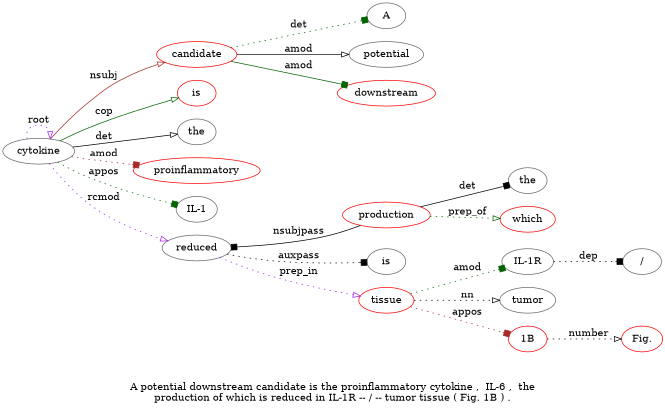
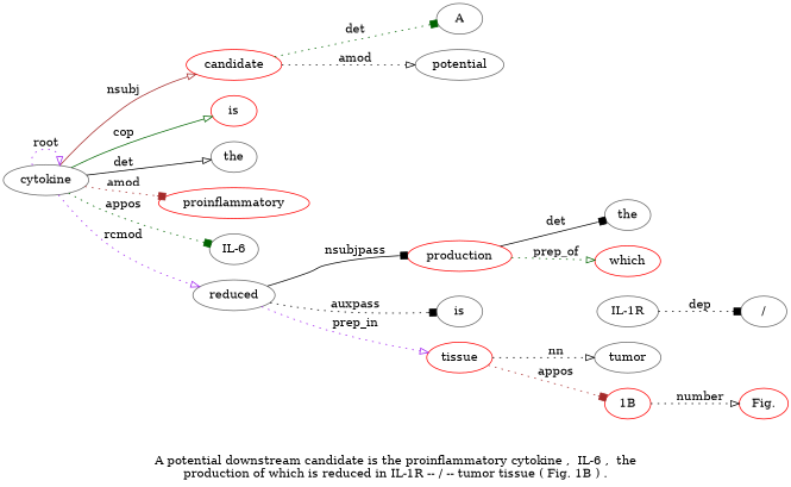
  digraph {
    label="A potential downstream candidate is the proinflammatory cytokine ,  IL-6 ,  the\nproduction of which is reduced in IL-1R -- / -- tumor tissue ( Fig. 1B ) ."
    rankdir=LR
    node [color=gray40 fillcolor=white style=filled]
    edge [arrowhead=box color=black style=dotted]
    n1 [color=red label=candidate]
    n2 [label=A]
    n3 [label=potential]
-   n4 [color=red label=downstream]
    n5 [label=cytokine]
    n6 [color=red label=is]
    n7 [label=the]
    n8 [color=red label=proinflammatory]
-   n9 [label="IL-1"]
+   n9 [label="IL-6"]
    n10 [label=reduced]
    n11 [color=red label=production]
    n12 [label=is]
    n13 [color=red label=tissue]
    n14 [label=the]
    n15 [color=red label=which]
    n16 [label="IL-1R"]
    n17 [label=tumor]
    n18 [color=red label="1B"]
    n19 [label="/"]
    n20 [color=red label="Fig."]
    n1 -> n2 [color=darkgreen label=det]
-   n1 -> n3 [arrowhead=onormal label=amod style=solid]
-   n1 -> n4 [color=darkgreen label=amod style=solid]
+   n1 -> n3 [arrowhead=onormal label=amod]
    n5 -> n1 [arrowhead=onormal color=brown label=nsubj style=solid]
    n5 -> n5 [arrowhead=onormal color=purple label=root]
    n5 -> n6 [arrowhead=onormal color=darkgreen label=cop style=solid]
    n5 -> n7 [arrowhead=onormal label=det style=solid]
    n5 -> n8 [color=brown label=amod]
    n5 -> n9 [color=darkgreen label=appos]
    n5 -> n10 [arrowhead=onormal color=purple label=rcmod]
-   n11 -> n10 [label=nsubjpass style=solid]
+   n10 -> n11 [label=nsubjpass style=solid]
    n10 -> n12 [label=auxpass]
    n10 -> n13 [arrowhead=onormal color=purple label=prep_in]
    n11 -> n14 [label=det style=solid]
    n11 -> n15 [arrowhead=onormal color=darkgreen label=prep_of]
-   n13 -> n16 [color=darkgreen label=amod]
    n13 -> n17 [arrowhead=onormal label=nn]
    n13 -> n18 [color=brown label=appos]
    n16 -> n19 [label=dep]
    n18 -> n20 [arrowhead=onormal label=number]
  }
